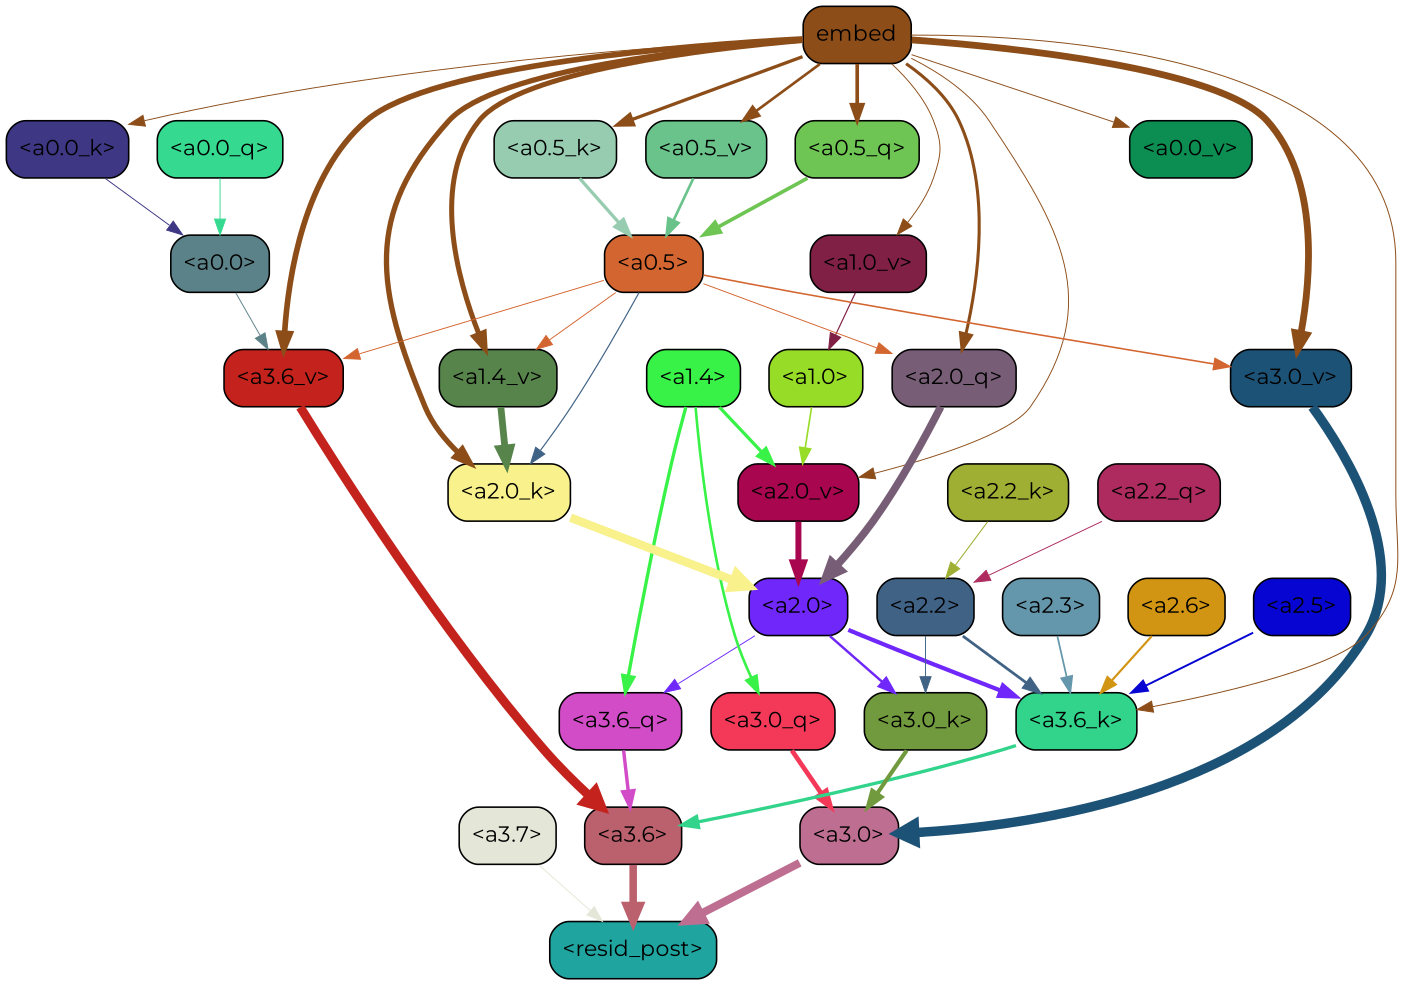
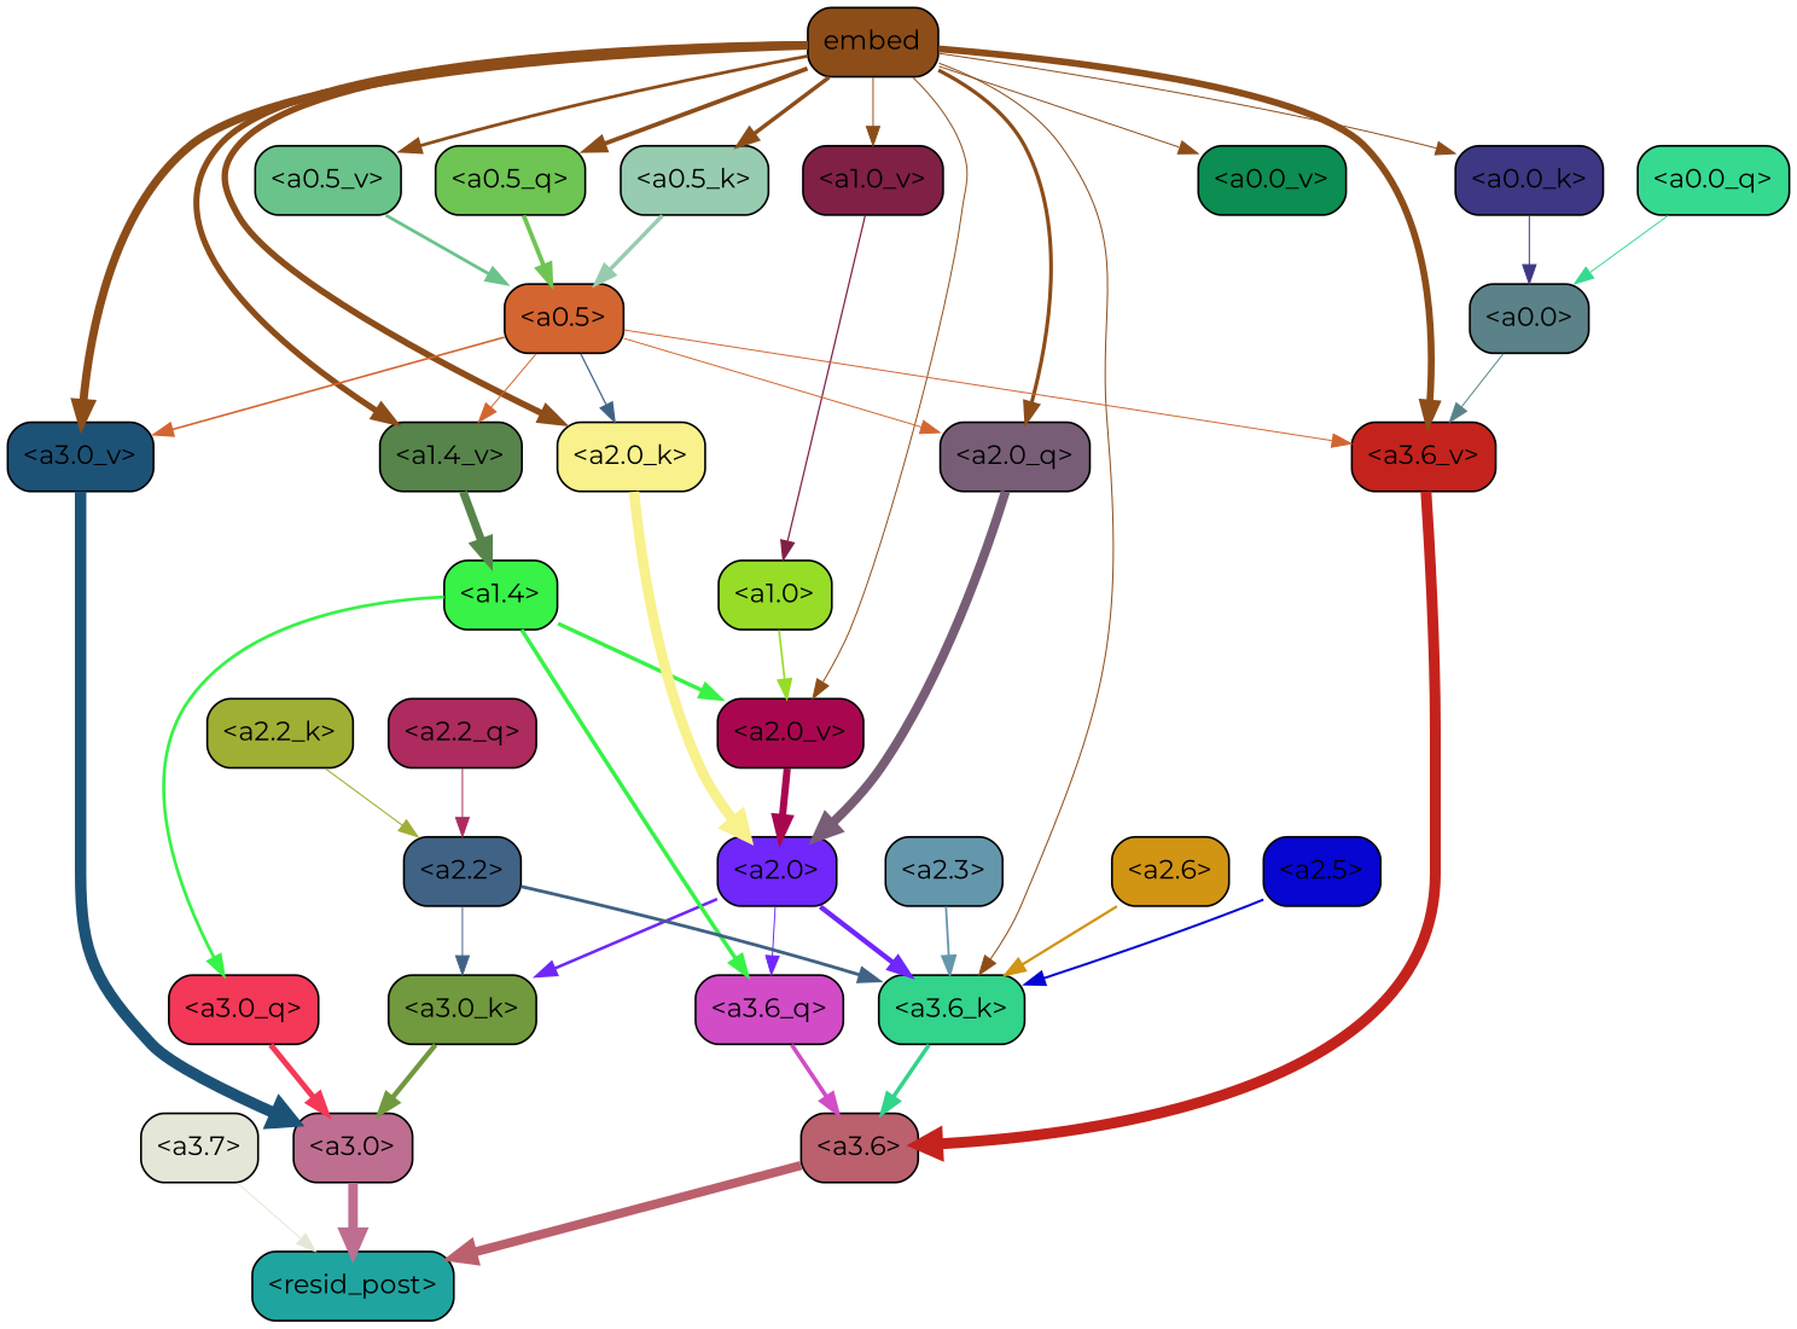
  strict digraph {
    fontname=Montserrat
    splines=true
    node [color=black fontname=Montserrat shape=box style="filled, rounded"]
    edge [color="#8c4d19" fontname=Montserrat penwidth=0.6]
    "<a3.7>" [fillcolor="#e4e7d7"]
    "<resid_post>" [fillcolor="#20a49f"]
    "<a3.6>" [fillcolor="#bb606d"]
    "<a3.0>" [fillcolor="#be6f91"]
    "<a3.6_q>" [fillcolor="#d24cc7"]
    "<a3.0_q>" [fillcolor="#f43858"]
    "<a3.6_k>" [fillcolor="#32d38b"]
    "<a3.0_k>" [fillcolor="#71993d"]
    "<a3.6_v>" [fillcolor="#c3231c"]
    "<a3.0_v>" [fillcolor="#1d5277"]
    "<a2.0>" [fillcolor="#6f27fa"]
    "<a1.4>" [fillcolor="#38f247"]
    "<a2.0_v>" [fillcolor="#a80750"]
    "<a2.6>" [fillcolor="#d19413"]
    "<a2.5>" [fillcolor="#0605d2"]
    "<a2.3>" [fillcolor="#6597ac"]
    "<a2.2>" [fillcolor="#406285"]
    embed [fillcolor="#8c4d19"]
    "<a2.0_q>" [fillcolor="#775e76"]
    "<a2.0_k>" [fillcolor="#f8f18c"]
    "<a1.4_v>" [fillcolor="#57844b"]
    "<a1.0_v>" [fillcolor="#802045"]
    "<a0.5_q>" [fillcolor="#6fc553"]
    "<a0.5_k>" [fillcolor="#97ccb0"]
    "<a0.0_k>" [fillcolor="#3d3784"]
    "<a0.5_v>" [fillcolor="#6ac38b"]
    "<a0.0_v>" [fillcolor="#0c8d51"]
    "<a1.0>" [fillcolor="#97dc27"]
    "<a0.5>" [fillcolor="#d36530"]
    "<a0.0>" [fillcolor="#5b8288"]
    "<a2.2_q>" [fillcolor="#ad2b5e"]
    "<a2.2_k>" [fillcolor="#9faf34"]
    "<a0.0_q>" [fillcolor="#35da90"]
    "<a3.7>" -> "<resid_post>" [color="#e4e7d7"]
    "<a3.6>" -> "<resid_post>" [color="#bb606d" penwidth=4.748674273490906]
    "<a3.0>" -> "<resid_post>" [color="#be6f91" penwidth=5.004031300544739]
    "<a3.6_q>" -> "<a3.6>" [color="#d24cc7" penwidth=2.1656854450702667]
    "<a3.0_q>" -> "<a3.0>" [color="#f43858" penwidth=2.95696559548378]
    "<a3.6_k>" -> "<a3.6>" [color="#32d38b" penwidth=2.086437076330185]
    "<a3.0_k>" -> "<a3.0>" [color="#71993d" penwidth=2.5988530814647675]
    "<a3.6_v>" -> "<a3.6>" [color="#c3231c" penwidth=5.669987380504608]
    "<a3.0_v>" -> "<a3.0>" [color="#1d5277" penwidth=5.9515902400016785]
    "<a2.0>" -> "<a3.6_q>" [color="#6f27fa"]
    "<a2.0>" -> "<a3.6_k>" [color="#6f27fa" penwidth=2.6423546075820923]
    "<a2.0>" -> "<a3.0_k>" [color="#6f27fa" penwidth=1.5482127666473389]
    "<a1.4>" -> "<a3.6_q>" [color="#38f247" penwidth=2.1035547256469727]
    "<a1.4>" -> "<a3.0_q>" [color="#38f247" penwidth=1.6541699171066284]
    "<a1.4>" -> "<a2.0_v>" [color="#38f247" penwidth=2.048949420452118]
    "<a2.0_v>" -> "<a2.0>" [color="#a80750" penwidth=3.76983106136322]
    "<a2.6>" -> "<a3.6_k>" [color="#d19413" penwidth=1.3718644380569458]
    "<a2.5>" -> "<a3.6_k>" [color="#0605d2" penwidth=1.231603980064392]
    "<a2.3>" -> "<a3.6_k>" [color="#6597ac" penwidth=1.1117559671401978]
    "<a2.2>" -> "<a3.6_k>" [color="#406285" penwidth=1.7315057516098022]
    "<a2.2>" -> "<a3.0_k>" [color="#406285"]
    embed -> "<a3.6_k>" [penwidth=0.6229734420776367]
    embed -> "<a3.6_v>" [penwidth=3.56406831741333]
    embed -> "<a3.0_v>" [penwidth=4.293717980384827]
    embed -> "<a2.0_v>"
    embed -> "<a2.0_q>" [penwidth=1.9479764699935913]
    embed -> "<a2.0_k>" [penwidth=3.348647713661194]
    embed -> "<a1.4_v>" [penwidth=3.1658360958099365]
    embed -> "<a1.0_v>"
    embed -> "<a0.5_q>" [penwidth=2.3033435344696045]
    embed -> "<a0.5_k>" [penwidth=2.0782761573791504]
    embed -> "<a0.0_k>"
    embed -> "<a0.5_v>" [penwidth=1.6795666217803955]
    embed -> "<a0.0_v>"
    "<a2.0_q>" -> "<a2.0>" [color="#775e76" penwidth=4.801594913005829]
    "<a2.0_k>" -> "<a2.0>" [color="#f8f18c" penwidth=5.364346981048584]
-   "<a1.4_v>" -> "<a2.0_k>" [color="#57844b" penwidth=4.295930981636047]
+   "<a1.4_v>" -> "<a1.4>" [color="#57844b" penwidth=4.295930981636047]
    "<a1.0_v>" -> "<a1.0>" [color="#802045" penwidth=0.7506231069564819]
    "<a0.5_q>" -> "<a0.5>" [color="#6fc553" penwidth=2.30334210395813]
    "<a0.5_k>" -> "<a0.5>" [color="#97ccb0" penwidth=2.078277349472046]
    "<a0.0_k>" -> "<a0.0>" [color="#3d3784"]
    "<a0.5_v>" -> "<a0.5>" [color="#6ac38b" penwidth=1.6795680522918701]
    "<a1.0>" -> "<a2.0_v>" [color="#97dc27" penwidth=1.0333166718482971]
    "<a0.5>" -> "<a3.6_v>" [color="#d36530"]
    "<a0.5>" -> "<a3.0_v>" [color="#d36530" penwidth=0.9916514158248901]
    "<a0.5>" -> "<a2.0_q>" [color="#d36530"]
    "<a0.5>" -> "<a2.0_k>" [color="#406285" penwidth=0.7479127645492554]
    "<a0.5>" -> "<a1.4_v>" [color="#d36530"]
    "<a0.0>" -> "<a3.6_v>" [color="#5b8288"]
    "<a2.2_q>" -> "<a2.2>" [color="#ad2b5e" penwidth=0.6068362593650818]
    "<a2.2_k>" -> "<a2.2>" [color="#9faf34" penwidth=0.6648573875427246]
    "<a0.0_q>" -> "<a0.0>" [color="#35da90"]
  }
